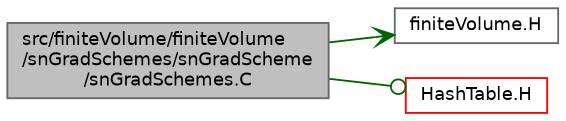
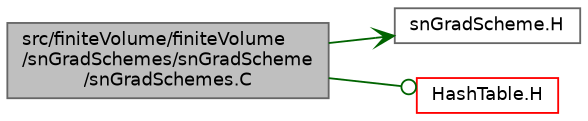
  digraph {
    rankdir=LR
    node [color=gray40 fontname=Helvetica fontsize=10 shape=record]
    edge [color=darkgreen fontname=Helvetica fontsize=10 labelfontname=Helvetica labelfontsize=10 style=solid]
    n1 [fillcolor=grey75 fontcolor=black height=0.2 label="src/finiteVolume/finiteVolume\l/snGradSchemes/snGradScheme\l/snGradSchemes.C" style=filled width=0.4]
-   n2 [height=0.2 label="finiteVolume.H" width=0.4]
+   n2 [height=0.2 label="snGradScheme.H" width=0.4]
    n3 [color=red height=0.2 label="HashTable.H" width=0.4]
    n1 -> n2 [arrowhead=vee]
    n1 -> n3 [arrowhead=odot]
  }
